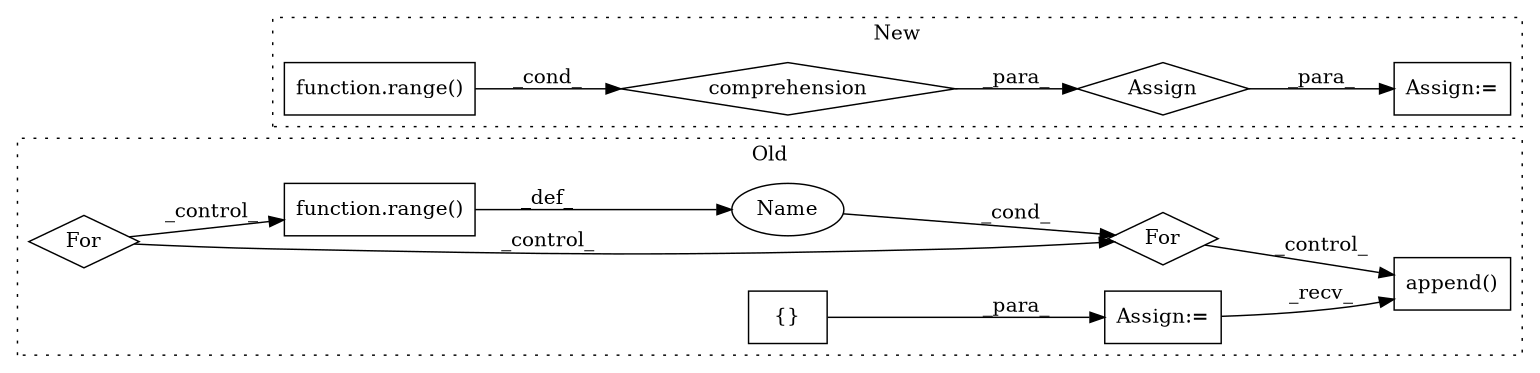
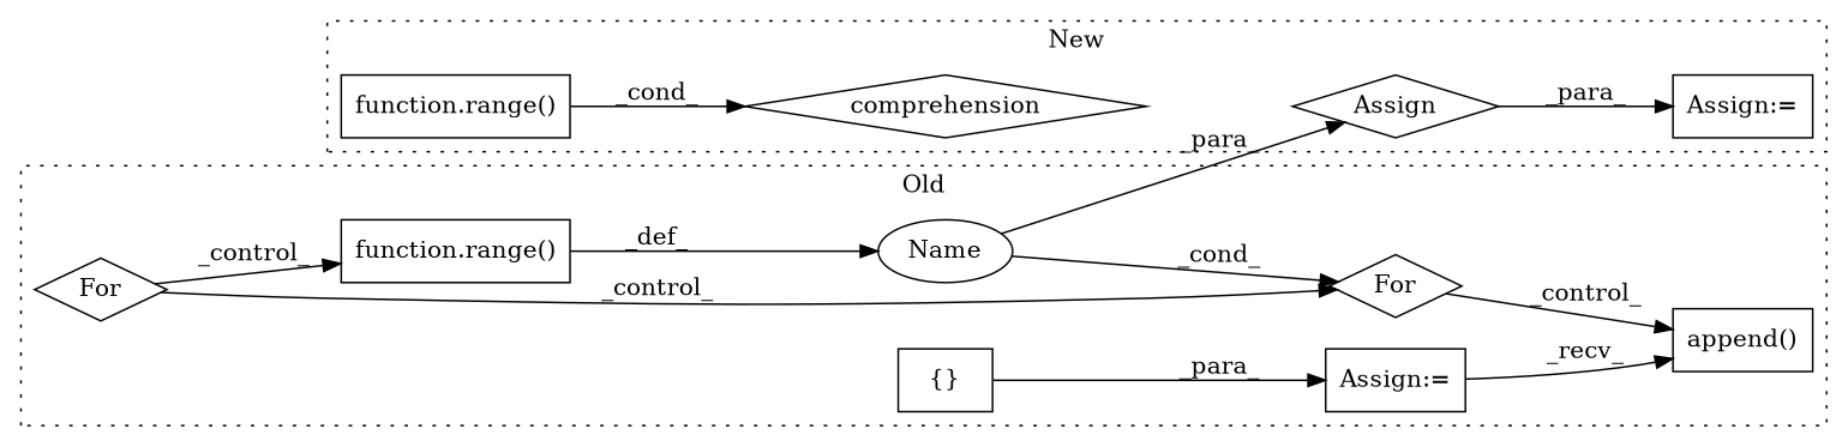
  digraph {
    rankdir=LR
    node [a=75 l=3 shape=box]
    n1 [l="13,1" label="append()" s="9219,9236"]
    n2 [a=59 l="2,1" label="{}" s="8581,8581"]
    n3 [a=68 label="Assign:=" s=8578]
    n4 [a=107 l="4,73" label=For s="8641,8674" shape=diamond]
    n5 [a=87 l=1 label=Name s=8645 shape=ellipse]
    n6 [l="6,1" label="function.range()" s="8650,8673"]
    n7 [a=107 l="4,14" label=For s="8592,8627" shape=diamond]
    n8 [l="6,1" label="function.range()" s="9612,9630"]
    n9 [a=45 label=comprehension s=9603 shape=diamond]
    n10 [a=106 l=53 label=Assign s=9579 shape=diamond]
    n11 [a=68 label="Assign:=" s=9576]
    subgraph cluster_1 {
      label=Old
      style=dotted
      n1
      n2
      n3
      n4
      n5
      n6
      n7
    }
    subgraph cluster_2 {
      label=New
      style=dotted
      n8
      n9
      n10
      n11
    }
    n2 -> n3 [label=_para_]
    n3 -> n1 [label=_recv_]
    n4 -> n1 [label=_control_]
    n5 -> n4 [label=_cond_]
    n6 -> n5 [label=_def_]
    n7 -> n4 [label=_control_]
    n7 -> n6 [label=_control_]
    n8 -> n9 [label=_cond_]
-   n9 -> n10 [label=_para_]
+   n5 -> n10 [label=_para_]
    n10 -> n11 [label=_para_]
  }
